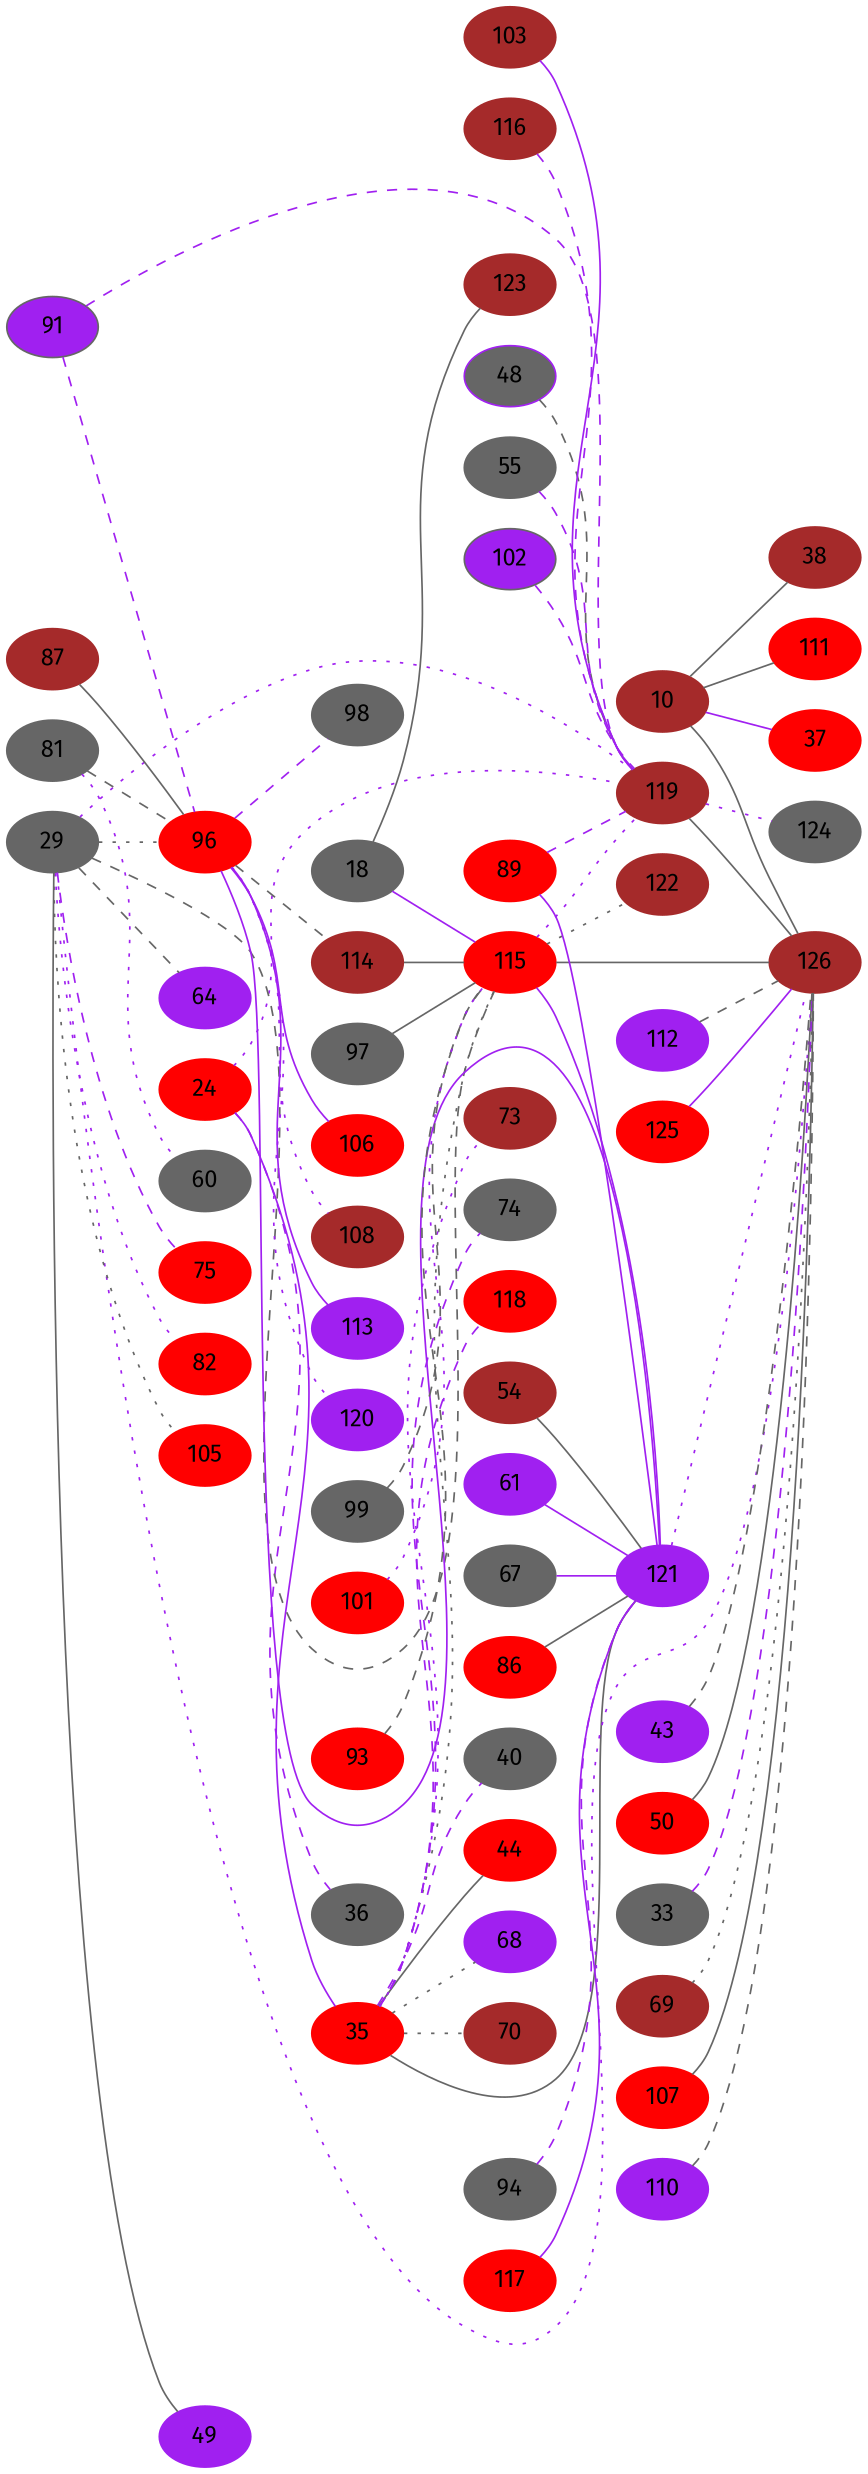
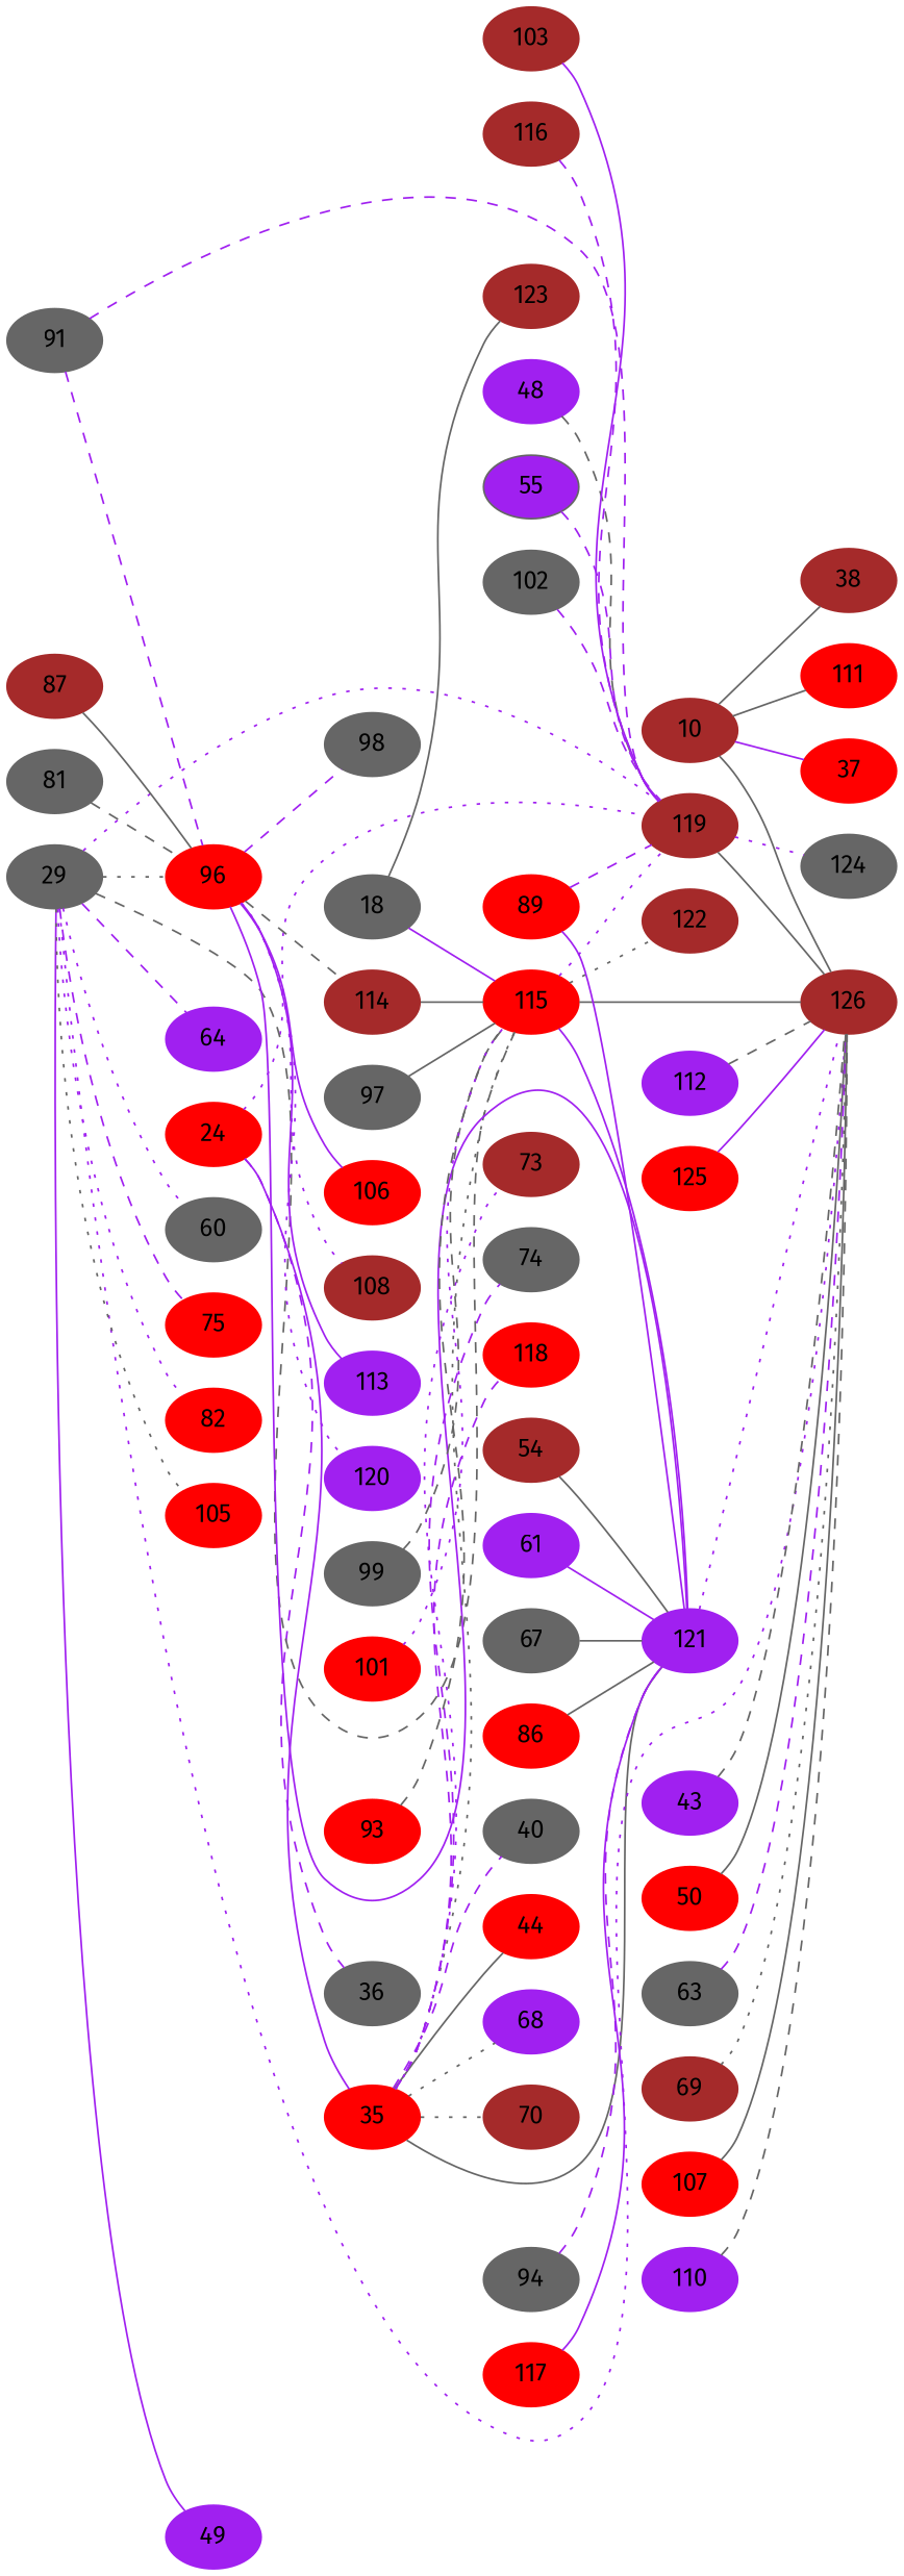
  graph {
    fontname="Fira Sans"
    rankdir=LR
    node [color=red fontname="Fira Sans" style=filled]
    edge [color=purple fontname="Fira Sans" style=solid]
    10 [color=brown super="+8"]
    37
    38 [color=brown]
    111
    126 [color=brown super="+76+12"]
    18 [color=gray40 super="+16"]
    115 [super="+83+65+15+47+66+77+85"]
    123 [color=brown super="+90"]
    119 [color=brown super="+22+109"]
    121 [color=purple super="+3+39+46"]
    122 [color=brown]
    24 [super="+23+19"]
    35 [super="+6+31"]
    36 [color=gray40]
    40 [color=gray40]
    44
    68 [color=purple]
    70 [color=brown]
    73 [color=brown]
    74 [color=gray40]
    118
    124 [color=gray40]
    29 [color=gray40 super="+26"]
    n24 [color=purple label=49]
    60 [color=gray40]
    64 [color=purple]
    75
    82
    96 [super="+30+45+52+95+28"]
    105
    98 [color=gray40]
    106
    108 [color=brown super="+104"]
    113 [color=purple]
    114 [color=brown super="+92"]
    120 [color=purple]
    43 [color=purple]
-   48 [color=purple super="+33" fillcolor=gray40]
+   48 [color=purple super="+33"]
    50
    54 [color=brown]
-   55 [color=gray40]
+   55 [color=gray40 fillcolor=purple]
    61 [color=purple]
-   63 [color=gray40 label=33]
+   63 [color=gray40]
    67 [color=gray40]
    69 [color=brown]
    81 [color=gray40 super="+72+80"]
    86 [super="+51"]
    87 [color=brown]
    89
-   91 [color=gray40 super="+32+58+62" fillcolor=purple]
+   91 [color=gray40 super="+32+58+62"]
    93
    94 [color=gray40]
    97 [color=gray40]
    99 [color=gray40]
    101
-   102 [color=gray40 fillcolor=purple]
+   102 [color=gray40]
    103 [color=brown]
    107 [super="+56"]
    110 [color=purple]
    112 [color=purple]
    116 [color=brown]
    117
    125
    10 -- 37
    10 -- 38 [color=gray40]
    10 -- 111 [color=gray40]
    10 -- 126 [color=gray40 weight=8]
    18 -- 115 [weight=8]
    18 -- 123 [color=gray40]
    115 -- 126 [color=gray40 weight=2]
    115 -- 119 [style=dotted]
    115 -- 121
    115 -- 122 [color=gray40 style=dotted]
    119 -- 126 [color=gray40 weight=3]
    119 -- 124 [style=dotted]
    121 -- 126 [style=dotted weight=3]
    24 -- 119 [style=dotted weight=9]
    24 -- 35
    24 -- 36 [style=dashed]
    35 -- 115 [color=gray40 style=dotted]
    35 -- 121 [color=gray40 weight=8]
    35 -- 40 [style=dashed]
    35 -- 44 [color=gray40]
    35 -- 68 [color=gray40 style=dotted]
    35 -- 70 [color=gray40 style=dotted]
    35 -- 73 [style=dotted]
    35 -- 74 [style=dashed]
    35 -- 118 [style=dashed]
    29 -- 126 [style=dotted]
    29 -- 115 [color=gray40 style=dashed]
    29 -- 119 [style=dotted weight=3]
-   29 -- n24 [color=gray40]
-   81 -- 60 [style=dotted]
-   29 -- 64 [color=gray40 style=dashed]
+   29 -- n24
+   29 -- 60 [style=dotted]
+   29 -- 64 [style=dashed]
    29 -- 75 [style=dashed]
    29 -- 82 [style=dotted]
    29 -- 96 [color=gray40 style=dotted weight=9]
    29 -- 105 [color=gray40 style=dotted]
    96 -- 121
    96 -- 98 [style=dashed]
    96 -- 106
    96 -- 108 [style=dotted]
    96 -- 113
    96 -- 114 [color=gray40 style=dashed]
    96 -- 120 [style=dotted]
    114 -- 115 [color=gray40]
    43 -- 126 [color=gray40 style=dashed]
    48 -- 119 [color=gray40 style=dashed]
    50 -- 126 [color=gray40]
    54 -- 121 [color=gray40]
    55 -- 119 [style=dashed]
    61 -- 121
    63 -- 126 [style=dashed]
-   67 -- 121
+   67 -- 121 [color=gray40]
    69 -- 126 [color=gray40 style=dotted]
    81 -- 96 [color=gray40 style=dashed]
    86 -- 121 [color=gray40]
    87 -- 96 [color=gray40]
    89 -- 119 [style=dashed]
    89 -- 121
    91 -- 119 [style=dashed]
    91 -- 96 [style=dashed]
    93 -- 115 [color=gray40 style=dashed]
    94 -- 121 [style=dashed]
    97 -- 115 [color=gray40]
    99 -- 115 [color=gray40 style=dashed]
    101 -- 115 [style=dotted]
    102 -- 119 [style=dashed]
    103 -- 119
    107 -- 126 [color=gray40]
    110 -- 126 [color=gray40 style=dashed]
    112 -- 126 [color=gray40 style=dashed]
    116 -- 119 [style=dashed]
    117 -- 121
    125 -- 126
  }
